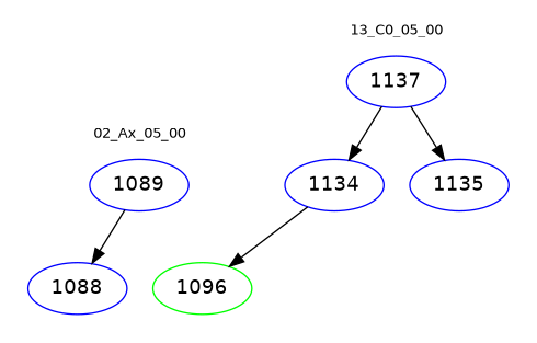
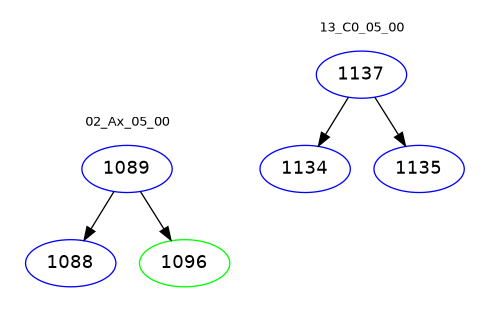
  digraph {
    fontname="DejaVu Sans"
    node [color=blue fontname="DejaVu Sans"]
    edge [color=black fontname="DejaVu Sans"]
    n1 [label=1089]
    n2 [label=1088]
    n3 [color=green label=1096]
    n4 [label=1137]
    n5 [label=1134]
    n6 [label=1135]
    subgraph cluster_1 {
      color=white
      fontsize=10
      label="02_Ax_05_00"
      n1
      n2
      n3
    }
    subgraph cluster_2 {
      color=white
      fontsize=10
      label="13_C0_05_00"
      n4
      n5
      n6
    }
    n1 -> n2
-   n5 -> n3
+   n1 -> n3
    n4 -> n5
    n4 -> n6
  }
